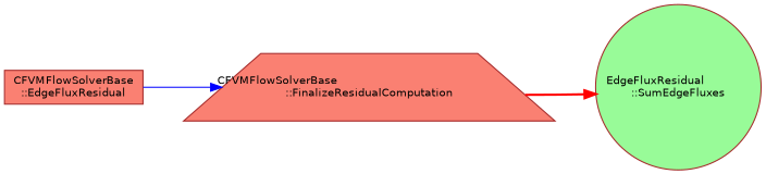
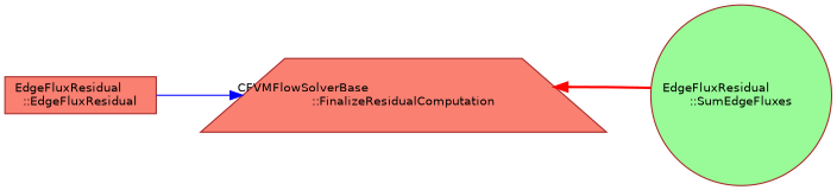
  digraph {
    rankdir=RL
    node [color=brown fillcolor=salmon fontname=Helvetica fontsize=10 style=filled]
    edge [dir=back fontname=Helvetica fontsize=10 labelfontname=Helvetica labelfontsize=10]
    n1 [fillcolor=palegreen fontcolor=black height=0.2 label="EdgeFluxResidual\l::SumEdgeFluxes" shape=circle width=0.4]
    n2 [height=0.2 label="CFVMFlowSolverBase\l::FinalizeResidualComputation" shape=trapezium width=0.4]
-   n3 [height=0.2 label="CFVMFlowSolverBase\l::EdgeFluxResidual" shape=box width=0.4]
-   n1 -> n2 [color=red style=bold]
+   n3 [height=0.2 label="EdgeFluxResidual\l::EdgeFluxResidual" shape=box width=0.4]
+   n2 -> n1 [color=red style=bold]
    n2 -> n3 [color=blue style=solid]
  }
